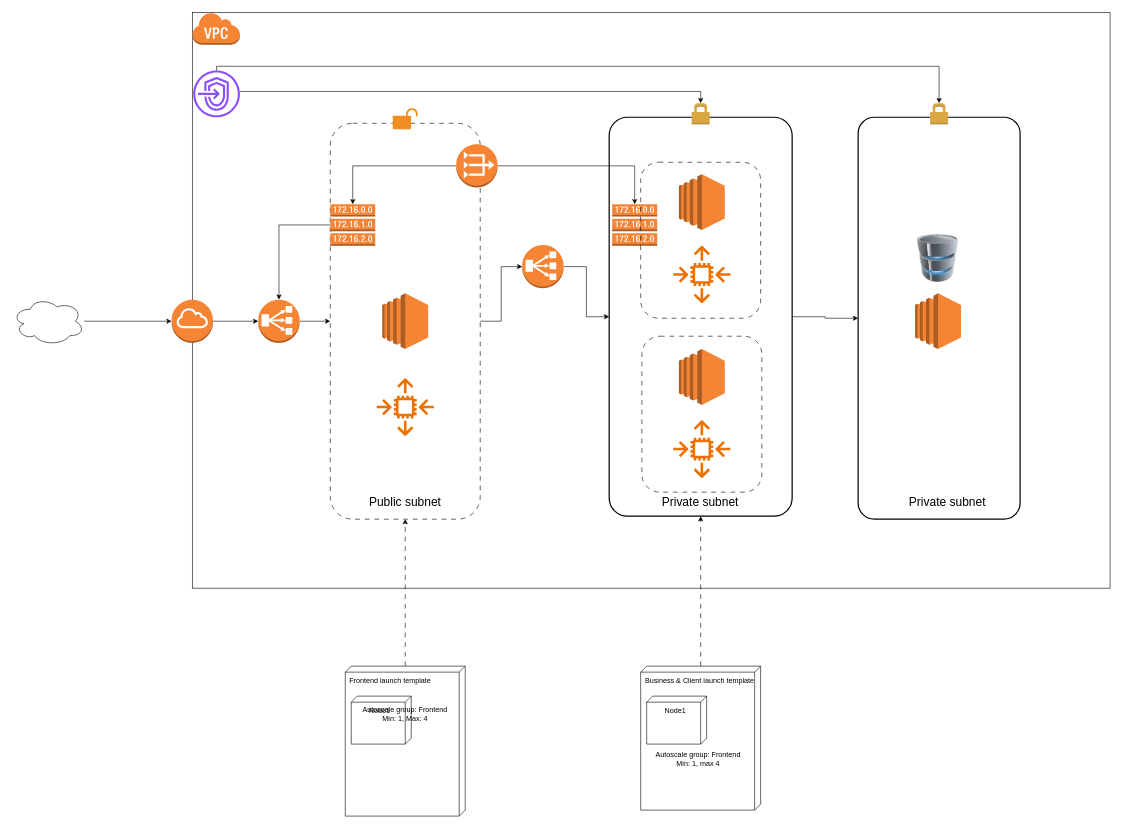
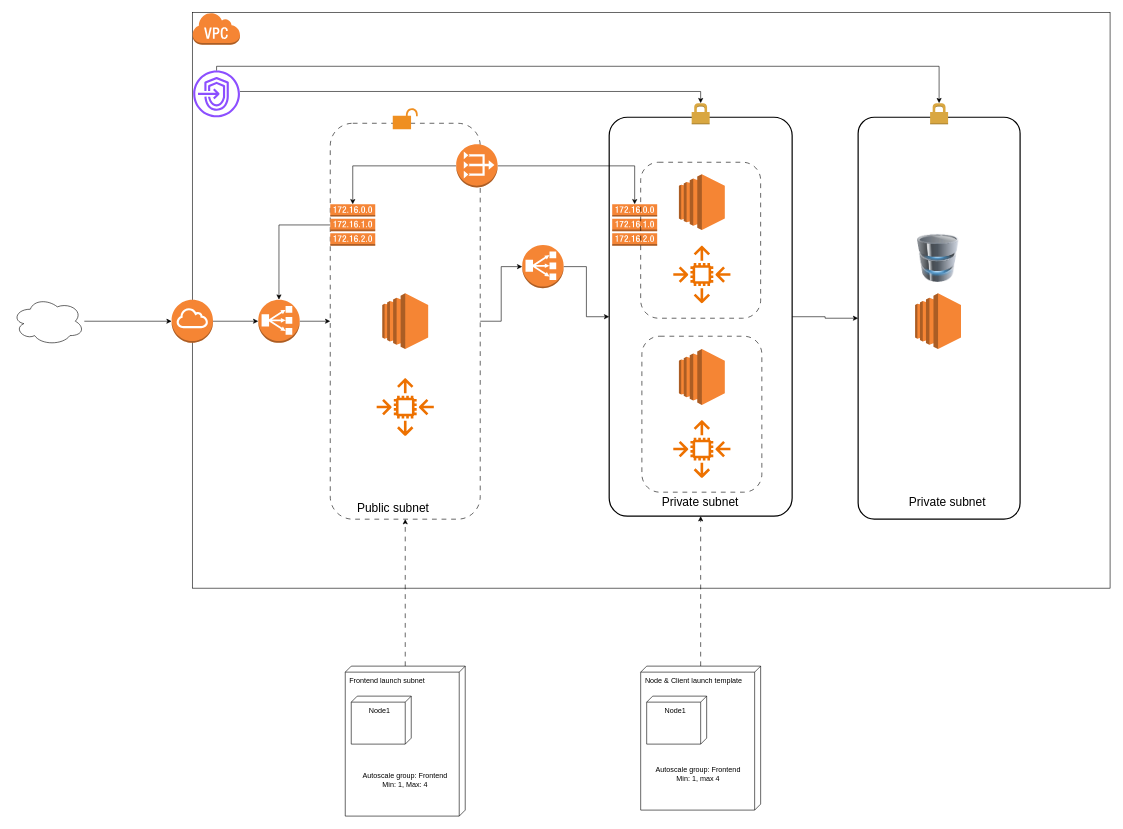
  <mxCell id="0" />
  <mxCell id="1" parent="0" />
  <mxCell id="2" style="edgeStyle=orthogonalEdgeStyle;rounded=0;orthogonalLoop=1;jettySize=auto;html=1;" edge="1" parent="1" source="3" target="9"><mxGeometry relative="1" as="geometry" /></mxCell>
  <mxCell id="3" value="" style="ellipse;shape=cloud;whiteSpace=wrap;html=1;" vertex="1" parent="1"><mxGeometry x="20" y="495" width="120" height="80" as="geometry" /></mxCell>
  <mxCell id="4" value="" style="rounded=0;whiteSpace=wrap;html=1;" vertex="1" parent="1"><mxGeometry x="320" y="20" width="1530" height="960" as="geometry" /></mxCell>
  <mxCell id="5" value="" style="outlineConnect=0;dashed=0;verticalLabelPosition=bottom;verticalAlign=top;align=center;html=1;shape=mxgraph.aws3.virtual_private_cloud;fillColor=#F58534;gradientColor=none;" vertex="1" parent="1"><mxGeometry x="320" y="20" width="79.5" height="54" as="geometry" /></mxCell>
  <mxCell id="6" value="" style="edgeStyle=orthogonalEdgeStyle;rounded=0;orthogonalLoop=1;jettySize=auto;html=1;" edge="1" parent="1" source="7" target="21"><mxGeometry relative="1" as="geometry" /></mxCell>
  <mxCell id="7" value="" style="rounded=1;whiteSpace=wrap;html=1;fillStyle=dots;dashed=1;dashPattern=8 8;" vertex="1" parent="1"><mxGeometry x="550" y="205" width="250" height="660" as="geometry" /></mxCell>
  <mxCell id="8" style="edgeStyle=orthogonalEdgeStyle;rounded=0;orthogonalLoop=1;jettySize=auto;html=1;" edge="1" parent="1" source="9" target="19"><mxGeometry relative="1" as="geometry" /></mxCell>
  <mxCell id="9" value="" style="outlineConnect=0;dashed=0;verticalLabelPosition=bottom;verticalAlign=top;align=center;html=1;shape=mxgraph.aws3.internet_gateway;fillColor=#F58534;gradientColor=none;" vertex="1" parent="1"><mxGeometry x="285.5" y="499" width="69" height="72" as="geometry" /></mxCell>
  <mxCell id="10" value="" style="sketch=0;outlineConnect=0;fontColor=#232F3E;gradientColor=none;fillColor=#ED7100;strokeColor=none;dashed=0;verticalLabelPosition=bottom;verticalAlign=top;align=center;html=1;fontSize=12;fontStyle=0;aspect=fixed;pointerEvents=1;shape=mxgraph.aws4.auto_scaling2;" vertex="1" parent="1"><mxGeometry x="627" y="630" width="96" height="96" as="geometry" /></mxCell>
  <mxCell id="11" value="" style="outlineConnect=0;dashed=0;verticalLabelPosition=bottom;verticalAlign=top;align=center;html=1;shape=mxgraph.aws3.ec2;fillColor=#F58534;gradientColor=none;" vertex="1" parent="1"><mxGeometry x="636.75" y="488.5" width="76.5" height="93" as="geometry" /></mxCell>
  <mxCell id="12" value="" style="sketch=0;outlineConnect=0;fontColor=#232F3E;gradientColor=none;fillColor=#8C4FFF;strokeColor=none;dashed=0;verticalLabelPosition=bottom;verticalAlign=top;align=center;html=1;fontSize=12;fontStyle=0;aspect=fixed;pointerEvents=1;shape=mxgraph.aws4.endpoints;" vertex="1" parent="1"><mxGeometry x="321.5" y="117" width="78" height="78" as="geometry" /></mxCell>
  <mxCell id="13" style="edgeStyle=orthogonalEdgeStyle;rounded=0;orthogonalLoop=1;jettySize=auto;html=1;" edge="1" parent="1" source="14" target="16"><mxGeometry relative="1" as="geometry" /></mxCell>
  <mxCell id="14" value="" style="rounded=1;arcSize=10;dashed=0;fillColor=none;gradientColor=none;strokeWidth=2;" vertex="1" parent="1"><mxGeometry x="1015" y="195" width="305" height="665" as="geometry" /></mxCell>
  <mxCell id="15" value="" style="dashed=0;html=1;shape=mxgraph.aws3.permissions;fillColor=#D9A741;gradientColor=none;dashed=0;" vertex="1" parent="1"><mxGeometry x="1152.5" y="171.5" width="30" height="35" as="geometry" /></mxCell>
  <mxCell id="16" value="" style="rounded=1;arcSize=10;dashed=0;fillColor=none;gradientColor=none;strokeWidth=2;" vertex="1" parent="1"><mxGeometry x="1430" y="195" width="270" height="670" as="geometry" /></mxCell>
  <mxCell id="17" value="" style="dashed=0;html=1;shape=mxgraph.aws3.permissions;fillColor=#D9A741;gradientColor=none;dashed=0;" vertex="1" parent="1"><mxGeometry x="1550" y="171.5" width="30" height="35" as="geometry" /></mxCell>
  <mxCell id="18" style="edgeStyle=orthogonalEdgeStyle;rounded=0;orthogonalLoop=1;jettySize=auto;html=1;" edge="1" parent="1" source="19" target="7"><mxGeometry relative="1" as="geometry" /></mxCell>
  <mxCell id="19" value="" style="outlineConnect=0;dashed=0;verticalLabelPosition=bottom;verticalAlign=top;align=center;html=1;shape=mxgraph.aws3.classic_load_balancer;fillColor=#F58534;gradientColor=none;" vertex="1" parent="1"><mxGeometry x="430" y="499" width="69" height="72" as="geometry" /></mxCell>
  <mxCell id="20" value="" style="edgeStyle=orthogonalEdgeStyle;rounded=0;orthogonalLoop=1;jettySize=auto;html=1;" edge="1" parent="1" source="21" target="14"><mxGeometry relative="1" as="geometry" /></mxCell>
  <mxCell id="21" value="" style="outlineConnect=0;dashed=0;verticalLabelPosition=bottom;verticalAlign=top;align=center;html=1;shape=mxgraph.aws3.classic_load_balancer;fillColor=#F58534;gradientColor=none;" vertex="1" parent="1"><mxGeometry x="870" y="408" width="69" height="72" as="geometry" /></mxCell>
  <mxCell id="22" value="" style="shadow=0;dashed=0;html=1;strokeColor=none;fillColor=#EF8F21;labelPosition=center;verticalLabelPosition=bottom;verticalAlign=top;align=center;outlineConnect=0;shape=mxgraph.veeam.unlocked;" vertex="1" parent="1"><mxGeometry x="654.2" y="180" width="41.6" height="34.8" as="geometry" /></mxCell>
  <mxCell id="23" value="" style="outlineConnect=0;dashed=0;verticalLabelPosition=bottom;verticalAlign=top;align=center;html=1;shape=mxgraph.aws3.route_table;fillColor=#F58536;gradientColor=none;" vertex="1" parent="1"><mxGeometry x="1020" y="340" width="75" height="69" as="geometry" /></mxCell>
  <mxCell id="24" style="edgeStyle=orthogonalEdgeStyle;rounded=0;orthogonalLoop=1;jettySize=auto;html=1;" edge="1" parent="1" source="25" target="19"><mxGeometry relative="1" as="geometry" /></mxCell>
  <mxCell id="25" value="" style="outlineConnect=0;dashed=0;verticalLabelPosition=bottom;verticalAlign=top;align=center;html=1;shape=mxgraph.aws3.route_table;fillColor=#F58536;gradientColor=none;" vertex="1" parent="1"><mxGeometry x="550" y="340" width="75" height="69" as="geometry" /></mxCell>
  <mxCell id="26" value="" style="edgeStyle=orthogonalEdgeStyle;rounded=0;orthogonalLoop=1;jettySize=auto;html=1;" edge="1" parent="1" source="28" target="25"><mxGeometry relative="1" as="geometry" /></mxCell>
  <mxCell id="27" style="edgeStyle=orthogonalEdgeStyle;rounded=0;orthogonalLoop=1;jettySize=auto;html=1;" edge="1" parent="1" source="28" target="23"><mxGeometry relative="1" as="geometry" /></mxCell>
  <mxCell id="28" value="" style="outlineConnect=0;dashed=0;verticalLabelPosition=bottom;verticalAlign=top;align=center;html=1;shape=mxgraph.aws3.vpc_nat_gateway;fillColor=#F58534;gradientColor=none;" vertex="1" parent="1"><mxGeometry x="760" y="240" width="69" height="72" as="geometry" /></mxCell>
  <mxCell id="29" value="" style="image;html=1;image=img/lib/clip_art/computers/Database_128x128.png" vertex="1" parent="1"><mxGeometry x="1523.25" y="390" width="80" height="80" as="geometry" /></mxCell>
  <mxCell id="30" value="" style="outlineConnect=0;dashed=0;verticalLabelPosition=bottom;verticalAlign=top;align=center;html=1;shape=mxgraph.aws3.ec2;fillColor=#F58534;gradientColor=none;" vertex="1" parent="1"><mxGeometry x="1525" y="488.5" width="76.5" height="93" as="geometry" /></mxCell>
  <mxCell id="31" style="edgeStyle=orthogonalEdgeStyle;rounded=0;orthogonalLoop=1;jettySize=auto;html=1;entryX=0.5;entryY=1;entryDx=0;entryDy=0;dashed=1;dashPattern=8 8;" edge="1" parent="1" source="32" target="14"><mxGeometry relative="1" as="geometry" /></mxCell>
- <mxCell id="32" value="Business &amp;amp; Client launch template" style="verticalAlign=top;align=left;shape=cube;size=10;direction=south;fontStyle=0;html=1;boundedLbl=1;spacingLeft=5;whiteSpace=wrap;" vertex="1" parent="1"><mxGeometry x="1067.5" y="1110" width="200" height="240" as="geometry" /></mxCell>
+ <mxCell id="32" value="Node &amp;amp; Client launch template" style="verticalAlign=top;align=left;shape=cube;size=10;direction=south;fontStyle=0;html=1;boundedLbl=1;spacingLeft=5;whiteSpace=wrap;" vertex="1" parent="1"><mxGeometry x="1067.5" y="1110" width="200" height="240" as="geometry" /></mxCell>
  <mxCell id="33" value="Node1" style="verticalAlign=top;align=center;shape=cube;size=10;direction=south;html=1;boundedLbl=1;spacingLeft=5;whiteSpace=wrap;" vertex="1" parent="32"><mxGeometry width="100" height="80" relative="1" as="geometry"><mxPoint x="10" y="50" as="offset" /></mxGeometry></mxCell>
- <mxCell id="34" value="Autoscale group: Frontend&lt;div&gt;Min: 1, max 4&lt;/div&gt;" style="text;html=1;align=center;verticalAlign=middle;whiteSpace=wrap;rounded=0;" vertex="1" parent="32"><mxGeometry x="12.75" y="105" width="167.25" height="100" as="geometry" /></mxCell>
+ <mxCell id="34" value="Autoscale group: Frontend&lt;div&gt;Min: 1, max 4&lt;/div&gt;" style="text;html=1;align=center;verticalAlign=middle;whiteSpace=wrap;rounded=0;" vertex="1" parent="32"><mxGeometry x="12.75" y="130" width="167.25" height="100" as="geometry" /></mxCell>
  <mxCell id="35" style="edgeStyle=orthogonalEdgeStyle;rounded=0;orthogonalLoop=1;jettySize=auto;html=1;dashed=1;dashPattern=8 8;" edge="1" parent="1" source="36" target="7"><mxGeometry relative="1" as="geometry" /></mxCell>
- <mxCell id="36" value="Frontend launch template" style="verticalAlign=top;align=left;shape=cube;size=10;direction=south;fontStyle=0;html=1;boundedLbl=1;spacingLeft=5;whiteSpace=wrap;" vertex="1" parent="1"><mxGeometry x="575" y="1110" width="200" height="250" as="geometry" /></mxCell>
+ <mxCell id="36" value="Frontend launch subnet" style="verticalAlign=top;align=left;shape=cube;size=10;direction=south;fontStyle=0;html=1;boundedLbl=1;spacingLeft=5;whiteSpace=wrap;" vertex="1" parent="1"><mxGeometry x="575" y="1110" width="200" height="250" as="geometry" /></mxCell>
  <mxCell id="37" value="Node1" style="verticalAlign=top;align=center;shape=cube;size=10;direction=south;html=1;boundedLbl=1;spacingLeft=5;whiteSpace=wrap;" vertex="1" parent="36"><mxGeometry width="100" height="80" relative="1" as="geometry"><mxPoint x="10" y="50" as="offset" /></mxGeometry></mxCell>
- <mxCell id="38" value="Autoscale group: Frontend&lt;div&gt;Min: 1, Max: 4&lt;/div&gt;" style="text;html=1;align=center;verticalAlign=middle;whiteSpace=wrap;rounded=0;" vertex="1" parent="36"><mxGeometry x="10" y="40" width="180" height="80" as="geometry" /></mxCell>
+ <mxCell id="38" value="Autoscale group: Frontend&lt;div&gt;Min: 1, Max: 4&lt;/div&gt;" style="text;html=1;align=center;verticalAlign=middle;whiteSpace=wrap;rounded=0;" vertex="1" parent="36"><mxGeometry x="10" y="150" width="180" height="80" as="geometry" /></mxCell>
  <mxCell id="39" value="" style="rounded=1;whiteSpace=wrap;html=1;fillColor=none;dashed=1;dashPattern=8 8;" vertex="1" parent="1"><mxGeometry x="1067.5" y="270" width="200" height="260" as="geometry" /></mxCell>
  <mxCell id="40" value="" style="rounded=1;whiteSpace=wrap;html=1;fillColor=none;dashed=1;dashPattern=8 8;" vertex="1" parent="1"><mxGeometry x="1069.5" y="560" width="200" height="260" as="geometry" /></mxCell>
  <mxCell id="41" value="" style="outlineConnect=0;dashed=0;verticalLabelPosition=bottom;verticalAlign=top;align=center;html=1;shape=mxgraph.aws3.ec2;fillColor=#F58534;gradientColor=none;" vertex="1" parent="1"><mxGeometry x="1131.25" y="290" width="76.5" height="93" as="geometry" /></mxCell>
  <mxCell id="42" value="" style="sketch=0;outlineConnect=0;fontColor=#232F3E;gradientColor=none;fillColor=#ED7100;strokeColor=none;dashed=0;verticalLabelPosition=bottom;verticalAlign=top;align=center;html=1;fontSize=12;fontStyle=0;aspect=fixed;pointerEvents=1;shape=mxgraph.aws4.auto_scaling2;" vertex="1" parent="1"><mxGeometry x="1121.5" y="409" width="96" height="96" as="geometry" /></mxCell>
  <mxCell id="43" value="" style="sketch=0;outlineConnect=0;fontColor=#232F3E;gradientColor=none;fillColor=#ED7100;strokeColor=none;dashed=0;verticalLabelPosition=bottom;verticalAlign=top;align=center;html=1;fontSize=12;fontStyle=0;aspect=fixed;pointerEvents=1;shape=mxgraph.aws4.auto_scaling2;" vertex="1" parent="1"><mxGeometry x="1121.5" y="700" width="96" height="96" as="geometry" /></mxCell>
  <mxCell id="44" value="" style="outlineConnect=0;dashed=0;verticalLabelPosition=bottom;verticalAlign=top;align=center;html=1;shape=mxgraph.aws3.ec2;fillColor=#F58534;gradientColor=none;" vertex="1" parent="1"><mxGeometry x="1131.25" y="581.5" width="76.5" height="93" as="geometry" /></mxCell>
  <mxCell id="45" style="edgeStyle=orthogonalEdgeStyle;rounded=0;orthogonalLoop=1;jettySize=auto;html=1;entryX=0.5;entryY=0;entryDx=0;entryDy=0;entryPerimeter=0;" edge="1" parent="1" source="12" target="15"><mxGeometry relative="1" as="geometry"><Array as="points"><mxPoint x="1168" y="152" /></Array></mxGeometry></mxCell>
  <mxCell id="46" style="edgeStyle=orthogonalEdgeStyle;rounded=0;orthogonalLoop=1;jettySize=auto;html=1;entryX=0.5;entryY=0;entryDx=0;entryDy=0;entryPerimeter=0;" edge="1" parent="1" source="12" target="17"><mxGeometry relative="1" as="geometry"><Array as="points"><mxPoint x="361" y="110" /><mxPoint x="1565" y="110" /></Array></mxGeometry></mxCell>
- <mxCell id="47" value="Public subnet" style="text;html=1;align=center;verticalAlign=middle;whiteSpace=wrap;rounded=0;fontSize=20;" vertex="1" parent="1"><mxGeometry x="576.25" y="820" width="197.5" height="30" as="geometry" /></mxCell>
+ <mxCell id="47" value="Public subnet" style="text;html=1;align=center;verticalAlign=middle;whiteSpace=wrap;rounded=0;fontSize=20;" vertex="1" parent="1"><mxGeometry x="556.25" y="830" width="197.5" height="30" as="geometry" /></mxCell>
  <mxCell id="48" value="Private subnet" style="text;html=1;align=center;verticalAlign=middle;whiteSpace=wrap;rounded=0;fontSize=20;" vertex="1" parent="1"><mxGeometry x="1480" y="820" width="197.5" height="30" as="geometry" /></mxCell>
  <mxCell id="49" value="Private subnet" style="text;html=1;align=center;verticalAlign=middle;whiteSpace=wrap;rounded=0;fontSize=20;" vertex="1" parent="1"><mxGeometry x="1067.5" y="820" width="197.5" height="30" as="geometry" /></mxCell>
